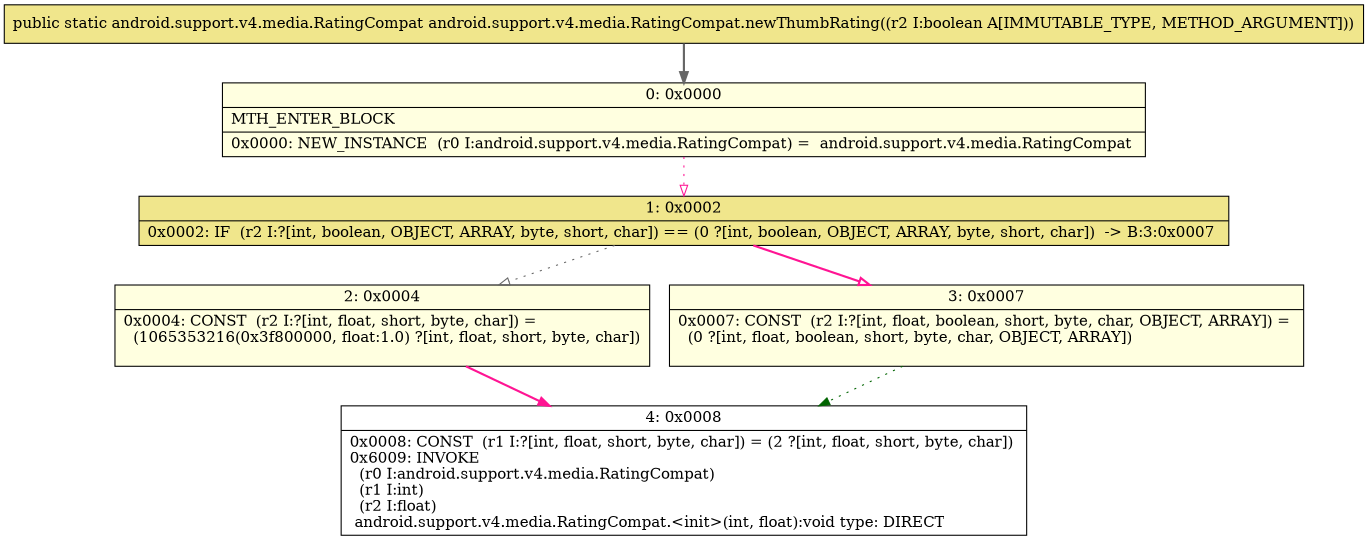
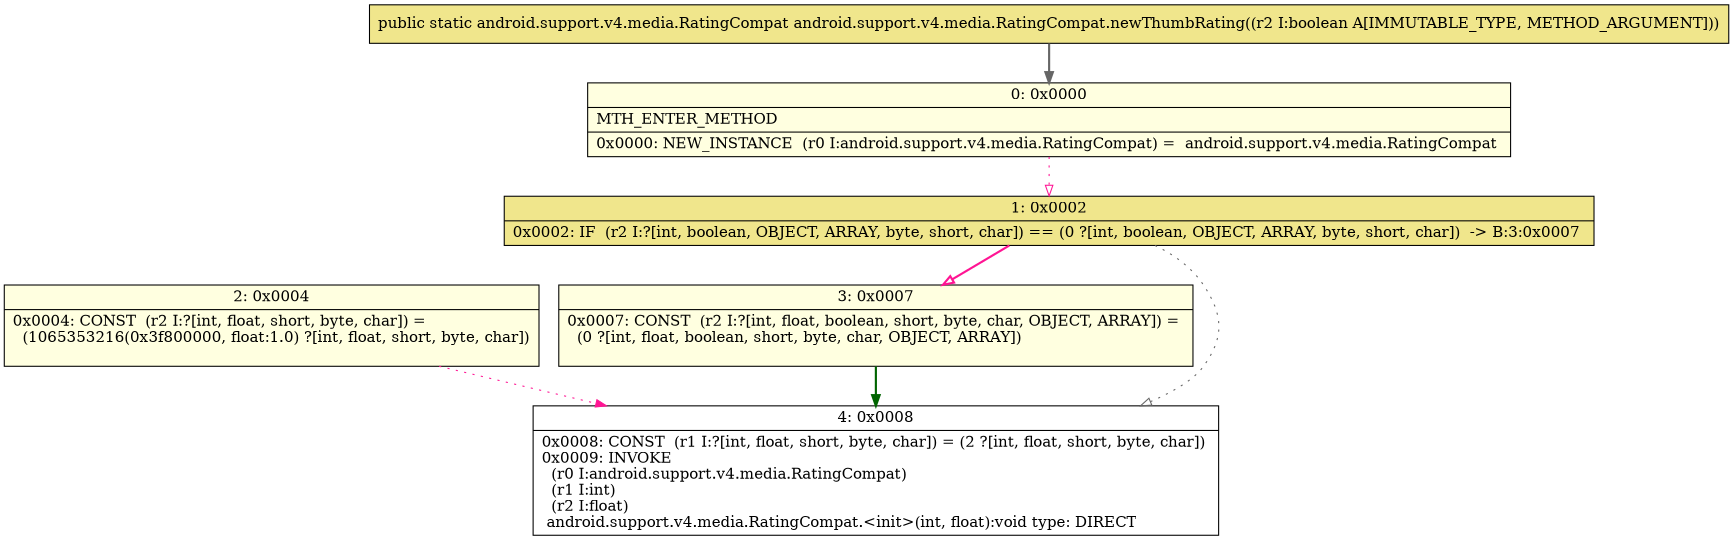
  digraph {
    node [fillcolor=lightyellow shape=record style=filled]
    edge [arrowhead=onormal color=deeppink style=dotted]
-   n1 [label="{0\:\ 0x0000|MTH_ENTER_BLOCK\l|0x0000: NEW_INSTANCE  (r0 I:android.support.v4.media.RatingCompat) =  android.support.v4.media.RatingCompat \l}"]
+   n1 [label="{0\:\ 0x0000|MTH_ENTER_METHOD\l|0x0000: NEW_INSTANCE  (r0 I:android.support.v4.media.RatingCompat) =  android.support.v4.media.RatingCompat \l}"]
    n2 [fillcolor=khaki label="{1\:\ 0x0002|0x0002: IF  (r2 I:?[int, boolean, OBJECT, ARRAY, byte, short, char]) == (0 ?[int, boolean, OBJECT, ARRAY, byte, short, char])  \-\> B:3:0x0007 \l}"]
    n3 [label="{2\:\ 0x0004|0x0004: CONST  (r2 I:?[int, float, short, byte, char]) = \l  (1065353216(0x3f800000, float:1.0) ?[int, float, short, byte, char])\l \l}"]
    n4 [label="{3\:\ 0x0007|0x0007: CONST  (r2 I:?[int, float, boolean, short, byte, char, OBJECT, ARRAY]) = \l  (0 ?[int, float, boolean, short, byte, char, OBJECT, ARRAY])\l \l}"]
-   n5 [fillcolor=white label="{4\:\ 0x0008|0x0008: CONST  (r1 I:?[int, float, short, byte, char]) = (2 ?[int, float, short, byte, char]) \l0x6009: INVOKE  \l  (r0 I:android.support.v4.media.RatingCompat)\l  (r1 I:int)\l  (r2 I:float)\l android.support.v4.media.RatingCompat.\<init\>(int, float):void type: DIRECT \l}"]
+   n5 [fillcolor=white label="{4\:\ 0x0008|0x0008: CONST  (r1 I:?[int, float, short, byte, char]) = (2 ?[int, float, short, byte, char]) \l0x0009: INVOKE  \l  (r0 I:android.support.v4.media.RatingCompat)\l  (r1 I:int)\l  (r2 I:float)\l android.support.v4.media.RatingCompat.\<init\>(int, float):void type: DIRECT \l}"]
    n6 [fillcolor=khaki label="{public static android.support.v4.media.RatingCompat android.support.v4.media.RatingCompat.newThumbRating((r2 I:boolean A[IMMUTABLE_TYPE, METHOD_ARGUMENT])) }"]
    n1 -> n2
-   n2 -> n3 [color=gray40]
+   n2 -> n5 [color=gray40]
    n2 -> n4 [style=bold]
-   n3 -> n5 [arrowhead=normal style=bold]
-   n4 -> n5 [arrowhead=normal color=darkgreen]
+   n3 -> n5 [arrowhead=normal]
+   n4 -> n5 [arrowhead=normal color=darkgreen style=bold]
    n6 -> n1 [arrowhead=normal color=gray40 style=bold]
  }
